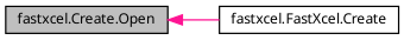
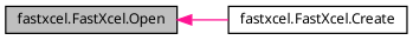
  digraph {
    rankdir=LR
    fontname="Noto Sans"
    node [color=black fontname="Noto Sans" fontsize=10 shape=record style=filled]
-   n1 [fillcolor=grey75 fontcolor=black height=0.2 label="fastxcel.Create.Open" width=0.4]
+   n1 [fillcolor=grey75 fontcolor=black height=0.2 label="fastxcel.FastXcel.Open" width=0.4]
    n2 [fillcolor=white height=0.2 label="fastxcel.FastXcel.Create" width=0.4]
    n1 -> n2 [color=deeppink dir=back fontname="Noto Sans" fontsize=10 labelfontname="FreeSans.ttf" labelfontsize=10 style=solid]
  }
